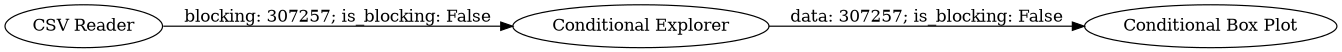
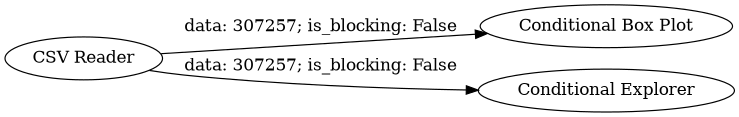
  digraph {
    rankdir=LR
    n1 [label="CSV Reader"]
    n2 [label="Conditional Box Plot"]
    n3 [label="Conditional Explorer"]
-   n3 -> n2 [label="data: 307257; is_blocking: False"]
-   n1 -> n3 [label="blocking: 307257; is_blocking: False"]
+   n1 -> n2 [label="data: 307257; is_blocking: False"]
+   n1 -> n3 [label="data: 307257; is_blocking: False"]
  }
